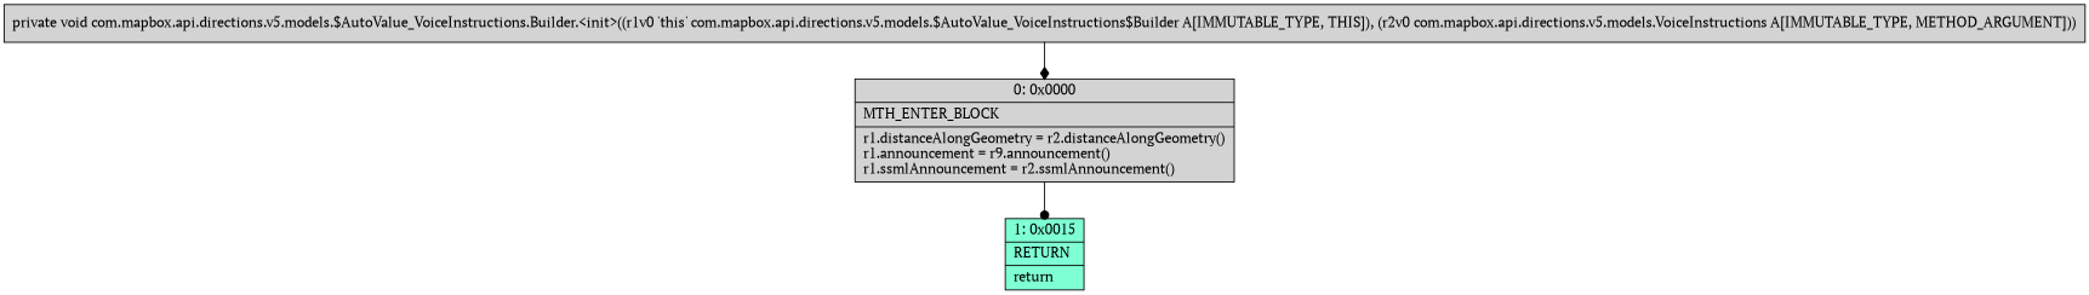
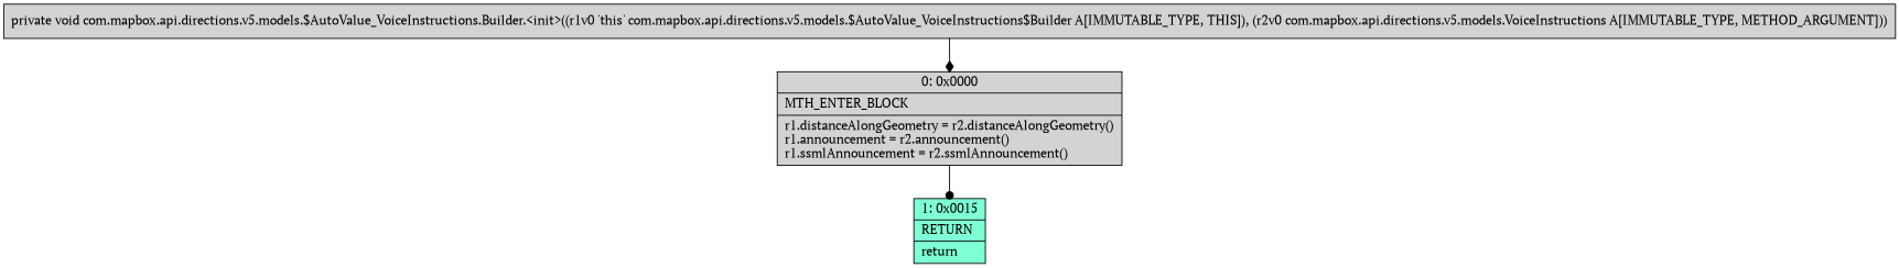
  digraph {
    fontname="PT Serif"
    node [shape=record style=filled fillcolor=lightgrey fontname="PT Serif"]
    edge [fontname="PT Serif"]
-   n1 [label="{0\:\ 0x0000|MTH_ENTER_BLOCK\l|r1.distanceAlongGeometry = r2.distanceAlongGeometry()\lr1.announcement = r9.announcement()\lr1.ssmlAnnouncement = r2.ssmlAnnouncement()\l}"]
+   n1 [label="{0\:\ 0x0000|MTH_ENTER_BLOCK\l|r1.distanceAlongGeometry = r2.distanceAlongGeometry()\lr1.announcement = r2.announcement()\lr1.ssmlAnnouncement = r2.ssmlAnnouncement()\l}"]
    n2 [label="{1\:\ 0x0015|RETURN\l|return\l}" fillcolor=aquamarine]
    n3 [label="{private void com.mapbox.api.directions.v5.models.$AutoValue_VoiceInstructions.Builder.\<init\>((r1v0 'this' com.mapbox.api.directions.v5.models.$AutoValue_VoiceInstructions$Builder A[IMMUTABLE_TYPE, THIS]), (r2v0 com.mapbox.api.directions.v5.models.VoiceInstructions A[IMMUTABLE_TYPE, METHOD_ARGUMENT])) }"]
    n1 -> n2 [arrowhead=dot]
    n3 -> n1 [arrowhead=diamond]
  }
